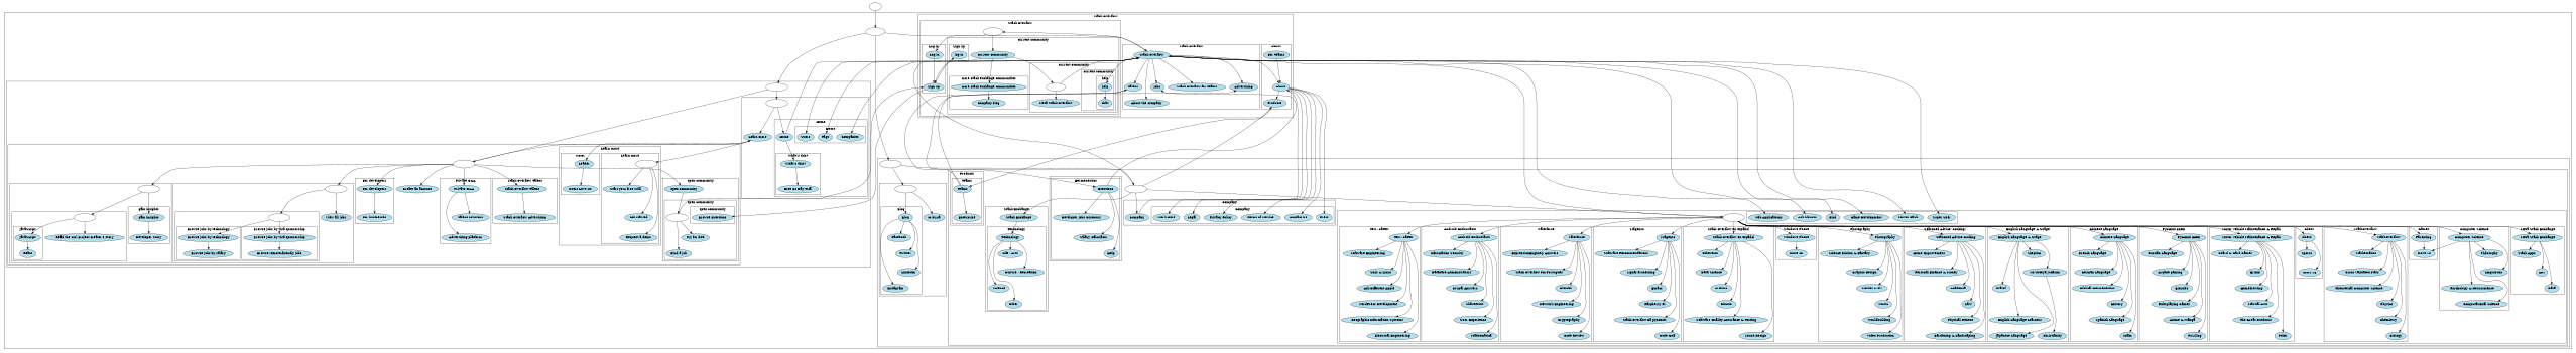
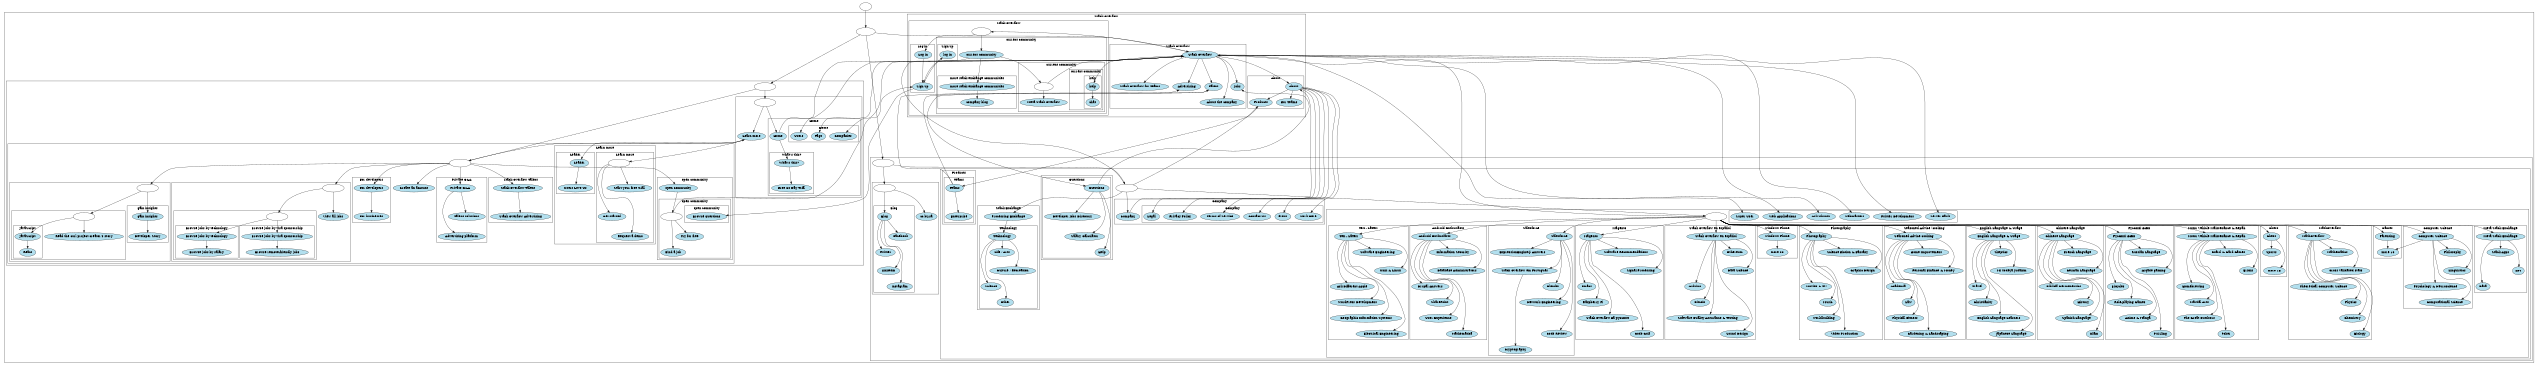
  digraph {
    node [fillcolor=lightblue2 fontcolor=black style=filled]
    "Stack Overflow"
    "Stack Overflow for Teams"
    Jobs
    Talent
    Advertising
    "About the company"
    About
    Products
    "For Teams"
    "Log in"
    "Sign up"
    help
    chat
    head_8 [fillcolor=white fontcolor=white]
    "Meta Stack Overflow"
    "log in"
    "more stack exchange communities"
    "company blog"
    "current community"
    head_4 [fillcolor=white fontcolor=white]
    Tags
    Users
    Companies
    "What’s this?"
    "Free 30 Day Trial"
    Home
    head_15 [fillcolor=white fontcolor=white]
    "Learn more"
    "For developers"
    "For businesses"
    "Browse questions"
    head_23 [fillcolor=white fontcolor=white]
    "Try for free"
    "Find a job"
    "open community"
    "Private Q&A"
    "Talent solutions"
    "Advertising platform"
    head_27 [fillcolor=white fontcolor=white]
    "Start your free trial"
    "Get started"
    "Request a demo"
    Leader
    "Users Love Us"
    "Stack Overflow Talent"
    "Stack Overflow Advertising"
    JavaScript
    React
    head_33 [fillcolor=white fontcolor=white]
    "Read the curl project creator’s story"
    "gain insights"
    "Developer Story"
    head_31 [fillcolor=white fontcolor=white]
    "Browse jobs by technology"
    "Browse jobs by salary"
    "Browse jobs by visa sponsorship"
    "Browse remote-friendly jobs"
    head_39 [fillcolor=white fontcolor=white]
    head_37 [fillcolor=white fontcolor=white]
    "View all jobs"
    head_19 [fillcolor=white fontcolor=white]
    "Create an account"
    head_13 [fillcolor=white fontcolor=white]
    Questions
    "Developer Jobs Directory"
    "Salary Calculator"
    Help
    Teams
    Enterprise
    Press
    "Work Here"
    Legal
    "Privacy Policy"
    "Terms of Service"
    "Contact Us"
    Company
    Technology
    "Life / Arts"
    "Culture / Recreation"
    Science
    Other
-   "Stack Exchange"
+   "Stack Exchange" [label="Processing Exchange"]
    "Server Fault"
    "Super User"
    "Web Applications"
    "Ask Ubuntu"
-   Webmasters [label=Find]
-   "Game Development"
+   Webmasters
+   "Game Development" [label="Twitter Development"]
    "TeX - LaTeX"
    "Software Engineering"
    "Unix & Linux"
    "Ask Different Apple"
    "WordPress Development"
    "Geographic Information Systems"
    "Electrical Engineering"
    "Android Enthusiasts"
    "Information Security"
    "Database Administrators"
    "Drupal Answers"
    SharePoint
    "User Experience"
    Mathematica
    Salesforce
    "ExpressionEngine® Answers"
    "Stack Overflow em Português"
    Blender
    "Network Engineering"
    Cryptography
    "Code Review"
    Magento
    "Software Recommendations"
    "Signal Processing"
    Emacs
    "Raspberry Pi"
    "Stack Overflow на русском"
    "Code Golf"
    "Stack Overflow en español"
    Ethereum
    "Data Science"
    Arduino
    Bitcoin
    "Software Quality Assurance & Testing"
    "Sound Design"
    "Windows Phone"
    "more 28"
    Photography
    "Science Fiction & Fantasy"
    "Graphic Design"
    "Movies & TV"
    Music
    Worldbuilding
    "Video Production"
    "Seasoned Advice cooking"
    "Home Improvement"
    "Personal Finance & Money"
    Academia
    Law
    "Physical Fitness"
    "Gardening & Landscaping"
    Parenting
    "more 10"
    "English Language & Usage"
    Skeptics
    "Mi Yodeya Judaism"
    Travel
    Christianity
    "English Language Learners"
    "Japanese Language"
    "Chinese Language"
    "French Language"
    "German Language"
    "Biblical Hermeneutics"
    History
    "Spanish Language"
    Islam
    "Русский язык"
    "Russian Language"
    "Arqade gaming"
    Bicycles
    "Role-playing Games"
    "Anime & Manga"
    Puzzling
    "Motor Vehicle Maintenance & Repair"
    "Board & Card Games"
    Bricks
    Homebrewing
    "Martial Arts"
    "The Great Outdoors"
    Poker
    Chess
    Sports
    "more 16"
    MathOverflow
    Mathematics
    "Cross Validated stats"
    "Theoretical Computer Science"
    Physics
    Chemistry
    Biology
    "Computer Science"
    Philosophy
    Linguistics
    "Psychology & Neuroscience"
    "Computational Science"
    "Meta Stack Exchange"
    "Stack Apps"
    API
    Data
    head_53 [fillcolor=white fontcolor=white]
    head_45 [fillcolor=white fontcolor=white]
    Blog
    Facebook
    Twitter
    LinkedIn
    Instagram
    head_72 [fillcolor=white fontcolor=white]
    "cc by-sa"
    head_43 [fillcolor=white fontcolor=white]
    head_0 [fillcolor=white fontcolor=white]
    "" [fillcolor=white fontcolor=white]
    subgraph cluster_1 {
      head_0
      subgraph cluster_2 {
        label="Stack Overflow"
        subgraph cluster_3 {
          label="Stack Overflow"
          "Stack Overflow"
          "Stack Overflow for Teams"
          Jobs
          Talent
          Advertising
          "About the company"
        }
        subgraph cluster_4 {
          label=About
          About
          Products
          "For Teams"
        }
        subgraph cluster_5 {
          label="Stack Overflow"
          head_4
          subgraph cluster_6 {
            label="Log in"
            "Log in"
            "Sign up"
          }
          subgraph cluster_7 {
            label="current community"
            "current community"
            subgraph cluster_8 {
              label="current community"
              head_8
              "Meta Stack Overflow"
              subgraph cluster_9 {
                label="current community"
                subgraph cluster_10 {
                  label=help
                  help
                  chat
                }
              }
            }
            subgraph cluster_11 {
              label="Sign up"
              "log in"
            }
            subgraph cluster_12 {
              label="more stack exchange communities"
              "more stack exchange communities"
              "company blog"
            }
          }
        }
      }
      subgraph cluster_13 {
        head_13
        subgraph cluster_14 {
          head_15
          "Learn more"
          subgraph cluster_15 {
            label=Home
            Home
            subgraph cluster_16 {
              label=Home
              Tags
              Users
              Companies
            }
            subgraph cluster_17 {
              label="What’s this?"
              "What’s this?"
              "Free 30 Day Trial"
            }
          }
        }
        subgraph cluster_18 {
          head_19
          "Create an account"
          subgraph cluster_19 {
            label="For developers"
            "For developers"
            "For businesses"
          }
          subgraph cluster_20 {
            label="open community"
            "open community"
            subgraph cluster_21 {
              label="open community"
              head_23
              "Try for free"
              "Find a job"
              subgraph cluster_22 {
                label="open community"
                "Browse questions"
              }
            }
          }
          subgraph cluster_23 {
            label="Private Q&A"
            "Private Q&A"
            "Talent solutions"
            "Advertising platform"
          }
          subgraph cluster_24 {
            label="Learn more"
            subgraph cluster_25 {
              label="Learn more"
              head_27
              "Start your free trial"
              "Get started"
              "Request a demo"
            }
            subgraph cluster_26 {
-             label=Motor
+             label=Leader
              Leader
              "Users Love Us"
            }
          }
          subgraph cluster_27 {
            label="Stack Overflow Talent"
            "Stack Overflow Talent"
            "Stack Overflow Advertising"
          }
          subgraph cluster_28 {
            head_31
            subgraph cluster_29 {
              head_33
              "Read the curl project creator’s story"
              subgraph cluster_30 {
                label=JavaScript
                JavaScript
                React
              }
            }
            subgraph cluster_31 {
              label="gain insights"
              "gain insights"
              "Developer Story"
            }
          }
          subgraph cluster_32 {
            head_37
            "View all jobs"
            subgraph cluster_33 {
              head_39
              subgraph cluster_34 {
                label="Browse jobs by technology"
                "Browse jobs by technology"
                "Browse jobs by salary"
              }
              subgraph cluster_35 {
                label="Browse jobs by visa sponsorship"
                "Browse jobs by visa sponsorship"
                "Browse remote-friendly jobs"
              }
            }
          }
        }
      }
      subgraph cluster_36 {
        head_43
        subgraph cluster_37 {
          head_45
          subgraph cluster_38 {
            subgraph cluster_39 {
-             label=Hermeneutics
+             label=Questions
              Questions
              "Developer Jobs Directory"
              "Salary Calculator"
              Help
            }
          }
          subgraph cluster_40 {
            label=Products
            subgraph cluster_41 {
              label=Teams
              Teams
              Enterprise
            }
          }
          subgraph cluster_42 {
            label=Company
            Company
            subgraph cluster_43 {
              label=Company
              Press
              "Work Here"
              Legal
              "Privacy Policy"
              "Terms of Service"
              "Contact Us"
            }
          }
          subgraph cluster_44 {
            label="Stack Exchange"
            "Stack Exchange"
            subgraph cluster_45 {
              label=Technology
              Technology
              "Life / Arts"
              "Culture / Recreation"
              Science
              Other
            }
          }
          subgraph cluster_46 {
            head_53
            subgraph cluster_47 {
              "Server Fault"
              "Super User"
              "Web Applications"
              "Ask Ubuntu"
              Webmasters
              "Game Development"
            }
            subgraph cluster_48 {
              label="TeX - LaTeX"
              "TeX - LaTeX"
              "Software Engineering"
              "Unix & Linux"
              "Ask Different Apple"
              "WordPress Development"
              "Geographic Information Systems"
              "Electrical Engineering"
            }
            subgraph cluster_49 {
              label="Android Enthusiasts"
              "Android Enthusiasts"
              "Information Security"
              "Database Administrators"
              "Drupal Answers"
              SharePoint
              "User Experience"
              Mathematica
            }
            subgraph cluster_50 {
              label=Salesforce
              Salesforce
              "ExpressionEngine® Answers"
              "Stack Overflow em Português"
              Blender
              "Network Engineering"
              Cryptography
              "Code Review"
            }
            subgraph cluster_51 {
              label=Magento
              Magento
              "Software Recommendations"
              "Signal Processing"
              Emacs
              "Raspberry Pi"
              "Stack Overflow на русском"
              "Code Golf"
            }
            subgraph cluster_52 {
              label="Stack Overflow en español"
              "Stack Overflow en español"
              Ethereum
              "Data Science"
              Arduino
              Bitcoin
              "Software Quality Assurance & Testing"
              "Sound Design"
            }
            subgraph cluster_53 {
              label="Windows Phone"
              "Windows Phone"
              "more 28"
            }
            subgraph cluster_54 {
              label=Photography
              Photography
              "Science Fiction & Fantasy"
              "Graphic Design"
              "Movies & TV"
              Music
              Worldbuilding
              "Video Production"
            }
            subgraph cluster_55 {
              label="Seasoned Advice (cooking)"
              "Seasoned Advice cooking"
              "Home Improvement"
              "Personal Finance & Money"
              Academia
              Law
              "Physical Fitness"
              "Gardening & Landscaping"
            }
            subgraph cluster_56 {
              label=Games
              Parenting
              "more 10"
            }
            subgraph cluster_57 {
              label="English Language & Usage"
              "English Language & Usage"
              Skeptics
              "Mi Yodeya Judaism"
              Travel
              Christianity
              "English Language Learners"
              "Japanese Language"
            }
            subgraph cluster_58 {
              label="Chinese Language"
              "Chinese Language"
              "French Language"
              "German Language"
              "Biblical Hermeneutics"
              History
              "Spanish Language"
              Islam
            }
            subgraph cluster_59 {
              label="Русский язык"
              "Русский язык"
              "Russian Language"
              "Arqade gaming"
              Bicycles
              "Role-playing Games"
              "Anime & Manga"
              Puzzling
            }
            subgraph cluster_60 {
              label="Motor Vehicle Maintenance & Repair"
              "Motor Vehicle Maintenance & Repair"
              "Board & Card Games"
              Bricks
              Homebrewing
              "Martial Arts"
              "The Great Outdoors"
              Poker
            }
            subgraph cluster_61 {
              label=Chess
              Chess
              Sports
              "more 16"
            }
            subgraph cluster_62 {
              label=MathOverflow
              MathOverflow
              Mathematics
              "Cross Validated stats"
              "Theoretical Computer Science"
              Physics
              Chemistry
              Biology
            }
            subgraph cluster_63 {
              label="Computer Science"
              "Computer Science"
              Philosophy
              Linguistics
              "Psychology & Neuroscience"
              "Computational Science"
            }
            subgraph cluster_64 {
              label="Meta Stack Exchange"
              "Meta Stack Exchange"
              "Stack Apps"
              API
              Data
            }
          }
        }
        subgraph cluster_65 {
          head_72
          "cc by-sa"
          subgraph cluster_66 {
            label=Blog
            Blog
            Facebook
            Twitter
            LinkedIn
            Instagram
          }
        }
      }
    }
    "Stack Overflow" -> "Stack Overflow for Teams" [minlen=1]
    "Stack Overflow" -> Jobs
    "Stack Overflow" -> Talent
    "Stack Overflow" -> Advertising
    "Stack Overflow" -> "About the company" [minlen=2]
    "Stack Overflow" -> About
    "Stack Overflow" -> help
    "Stack Overflow" -> head_4
    "Stack Overflow" -> Tags [minlen=3]
    "Stack Overflow" -> Users [minlen=4]
    "Stack Overflow" -> Companies [minlen=5]
    "Stack Overflow" -> "Server Fault" [minlen=6]
    "Stack Overflow" -> "Super User" [minlen=7]
    "Stack Overflow" -> "Web Applications" [minlen=8]
    "Stack Overflow" -> "Ask Ubuntu" [minlen=9]
    "Stack Overflow" -> Webmasters [minlen=10]
    "Stack Overflow" -> "Game Development" [minlen=11]
    Talent -> Questions
    About -> Products
-   "For Teams" -> About [minlen=1]
+   About -> "For Teams" [minlen=1]
    About -> Press [minlen=2]
    About -> "Work Here" [minlen=3]
    About -> Legal [minlen=4]
    About -> "Privacy Policy" [minlen=5]
    About -> "Terms of Service" [minlen=6]
    About -> "Contact Us" [minlen=7]
    Products -> Teams
    "Log in" -> "Sign up"
    "Sign up" -> "log in" [minlen=1]
    "Sign up" -> "Browse questions" [minlen=2]
    help -> chat [minlen=1]
    head_8 -> "Stack Overflow"
    head_8 -> "Meta Stack Overflow" [minlen=1]
    "more stack exchange communities" -> "company blog" [minlen=1]
    "current community" -> "Sign up"
    "current community" -> head_8
    "current community" -> "more stack exchange communities"
    head_4 -> "Log in"
    head_4 -> "current community"
    "What’s this?" -> "Free 30 Day Trial" [minlen=1]
    Home -> "Stack Overflow"
    Home -> "What’s this?"
    head_15 -> Home
    head_15 -> "Learn more"
    "Learn more" -> head_27
    "Learn more" -> Leader
    "For developers" -> "For businesses" [minlen=1]
    head_23 -> "Sign up"
    head_23 -> "Try for free" [minlen=1]
    head_23 -> "Find a job" [minlen=2]
    "open community" -> head_23
    "Private Q&A" -> "Talent solutions" [minlen=1]
    "Private Q&A" -> "Advertising platform" [minlen=2]
    head_27 -> "Start your free trial" [minlen=1]
    head_27 -> "Get started" [minlen=2]
    head_27 -> "Request a demo" [minlen=3]
    Leader -> "Users Love Us" [minlen=1]
    "Stack Overflow Talent" -> "Stack Overflow Advertising" [minlen=1]
    JavaScript -> React [minlen=1]
    head_33 -> JavaScript
    head_33 -> "Read the curl project creator’s story" [minlen=1]
    "gain insights" -> "Developer Story" [minlen=1]
    head_31 -> head_33
    head_31 -> "gain insights"
    "Browse jobs by technology" -> "Browse jobs by salary" [minlen=1]
    "Browse jobs by visa sponsorship" -> "Browse remote-friendly jobs" [minlen=1]
    head_39 -> "Browse jobs by technology"
    head_39 -> "Browse jobs by visa sponsorship"
    head_37 -> head_39
    head_37 -> "View all jobs" [minlen=1]
    head_19 -> "Learn more"
    head_19 -> "For developers"
    head_19 -> "open community"
    head_19 -> "Private Q&A"
    head_19 -> "Stack Overflow Talent"
    head_19 -> head_31
    head_19 -> head_37
    head_19 -> "Create an account" [minlen=1]
    head_13 -> head_15
    head_13 -> head_19
    Questions -> Jobs
    Questions -> "Developer Jobs Directory" [minlen=1]
    Questions -> "Salary Calculator" [minlen=2]
    Questions -> Help [minlen=3]
    Teams -> Talent
    Teams -> Advertising
    Teams -> Enterprise [minlen=1]
    Company -> About
    Technology -> "Life / Arts" [minlen=1]
    Technology -> "Culture / Recreation" [minlen=2]
    Technology -> Science [minlen=3]
    Technology -> Other [minlen=4]
    "Stack Exchange" -> Technology
    "TeX - LaTeX" -> "Software Engineering" [minlen=1]
    "TeX - LaTeX" -> "Unix & Linux" [minlen=2]
    "TeX - LaTeX" -> "Ask Different Apple" [minlen=3]
    "TeX - LaTeX" -> "WordPress Development" [minlen=4]
    "TeX - LaTeX" -> "Geographic Information Systems" [minlen=5]
    "TeX - LaTeX" -> "Electrical Engineering" [minlen=6]
    "Android Enthusiasts" -> "Information Security" [minlen=1]
    "Android Enthusiasts" -> "Database Administrators" [minlen=2]
    "Android Enthusiasts" -> "Drupal Answers" [minlen=3]
    "Android Enthusiasts" -> SharePoint [minlen=4]
    "Android Enthusiasts" -> "User Experience" [minlen=5]
    "Android Enthusiasts" -> Mathematica [minlen=6]
    Salesforce -> "ExpressionEngine® Answers" [minlen=1]
    Salesforce -> "Stack Overflow em Português" [minlen=2]
    Salesforce -> Blender [minlen=3]
    Salesforce -> "Network Engineering" [minlen=4]
-   Salesforce -> Cryptography [minlen=5]
+   "Stack Overflow em Português" -> Cryptography [minlen=5]
    Salesforce -> "Code Review" [minlen=6]
    Magento -> "Software Recommendations" [minlen=1]
    Magento -> "Signal Processing" [minlen=2]
    Magento -> Emacs [minlen=3]
    Magento -> "Raspberry Pi" [minlen=4]
    Magento -> "Stack Overflow на русском" [minlen=5]
    Magento -> "Code Golf" [minlen=6]
    "Stack Overflow en español" -> Ethereum [minlen=1]
    "Stack Overflow en español" -> "Data Science" [minlen=2]
    "Stack Overflow en español" -> Arduino [minlen=3]
    "Stack Overflow en español" -> Bitcoin [minlen=4]
    "Stack Overflow en español" -> "Software Quality Assurance & Testing" [minlen=5]
    "Stack Overflow en español" -> "Sound Design" [minlen=6]
    "Windows Phone" -> "more 28" [minlen=1]
    Photography -> "Science Fiction & Fantasy" [minlen=1]
    Photography -> "Graphic Design" [minlen=2]
    Photography -> "Movies & TV" [minlen=3]
    Photography -> Music [headport=" Practice & Theory" minlen=4]
    Photography -> Worldbuilding [minlen=5]
    Photography -> "Video Production" [minlen=6]
    "Seasoned Advice cooking" -> "Home Improvement" [minlen=1]
    "Seasoned Advice cooking" -> "Personal Finance & Money" [minlen=2]
    "Seasoned Advice cooking" -> Academia [minlen=3]
    "Seasoned Advice cooking" -> Law [minlen=4]
    "Seasoned Advice cooking" -> "Physical Fitness" [minlen=5]
    "Seasoned Advice cooking" -> "Gardening & Landscaping" [minlen=6]
    Parenting -> "more 10"
    "English Language & Usage" -> Skeptics [minlen=1]
    "English Language & Usage" -> "Mi Yodeya Judaism" [minlen=2]
    "English Language & Usage" -> Travel [minlen=3]
-   "Mi Yodeya Judaism" -> Christianity [minlen=4]
+   "English Language & Usage" -> Christianity [minlen=4]
    "English Language & Usage" -> "English Language Learners" [minlen=5]
    "English Language & Usage" -> "Japanese Language" [minlen=6]
    "Chinese Language" -> "French Language" [minlen=1]
    "Chinese Language" -> "German Language" [minlen=2]
    "Chinese Language" -> "Biblical Hermeneutics" [minlen=3]
    "Chinese Language" -> History [minlen=4]
    "Chinese Language" -> "Spanish Language" [minlen=5]
    "Chinese Language" -> Islam [minlen=6]
    "Русский язык" -> "Russian Language" [minlen=1]
    "Русский язык" -> "Arqade gaming" [minlen=2]
    "Русский язык" -> Bicycles [minlen=3]
    "Русский язык" -> "Role-playing Games" [minlen=4]
    "Русский язык" -> "Anime & Manga" [minlen=5]
    "Русский язык" -> Puzzling [minlen=6]
    "Motor Vehicle Maintenance & Repair" -> "Board & Card Games" [minlen=1]
    "Motor Vehicle Maintenance & Repair" -> Bricks [minlen=2]
    "Motor Vehicle Maintenance & Repair" -> Homebrewing [minlen=3]
    "Motor Vehicle Maintenance & Repair" -> "Martial Arts" [minlen=4]
    "Motor Vehicle Maintenance & Repair" -> "The Great Outdoors" [minlen=5]
    "Motor Vehicle Maintenance & Repair" -> Poker [minlen=6]
    Chess -> Sports [minlen=1]
    Chess -> "more 16" [minlen=2]
    MathOverflow -> Mathematics [minlen=1]
    MathOverflow -> "Cross Validated stats" [minlen=2]
    MathOverflow -> "Theoretical Computer Science" [minlen=3]
    MathOverflow -> Physics [minlen=4]
    MathOverflow -> Chemistry [minlen=5]
    MathOverflow -> Biology [minlen=6]
    "Computer Science" -> "more 10"
    "Computer Science" -> Philosophy [minlen=1]
    "Computer Science" -> Linguistics [minlen=2]
    "Computer Science" -> "Psychology & Neuroscience" [minlen=3]
    "Computer Science" -> "Computational Science" [minlen=4]
    "Meta Stack Exchange" -> "Stack Apps" [minlen=1]
    "Meta Stack Exchange" -> API [minlen=2]
    "Meta Stack Exchange" -> Data [minlen=3]
    head_53 -> "Stack Overflow"
    head_53 -> "TeX - LaTeX"
    head_53 -> "Android Enthusiasts"
    head_53 -> Salesforce
    head_53 -> Magento
    head_53 -> "Stack Overflow en español"
    head_53 -> "Windows Phone"
    head_53 -> Photography
    head_53 -> "Seasoned Advice cooking"
    head_53 -> Parenting
    head_53 -> "English Language & Usage"
    head_53 -> "Chinese Language"
    head_53 -> "Русский язык"
    head_53 -> "Motor Vehicle Maintenance & Repair"
    head_53 -> Chess
    head_53 -> MathOverflow
    head_53 -> "Computer Science"
    head_53 -> "Meta Stack Exchange"
    head_45 -> "Stack Overflow"
    head_45 -> Products
    head_45 -> Company
    head_45 -> "Stack Exchange"
    head_45 -> head_53
    Blog -> Facebook [minlen=1]
    Blog -> Twitter [minlen=2]
    Blog -> LinkedIn [minlen=3]
    Blog -> Instagram [minlen=4]
    head_72 -> Blog
    head_72 -> "cc by-sa" [minlen=1]
    head_43 -> head_45
    head_43 -> head_72
    head_0 -> "Stack Overflow"
    head_0 -> head_13
    head_0 -> head_43
    "" -> head_0 [minlen=1]
  }
